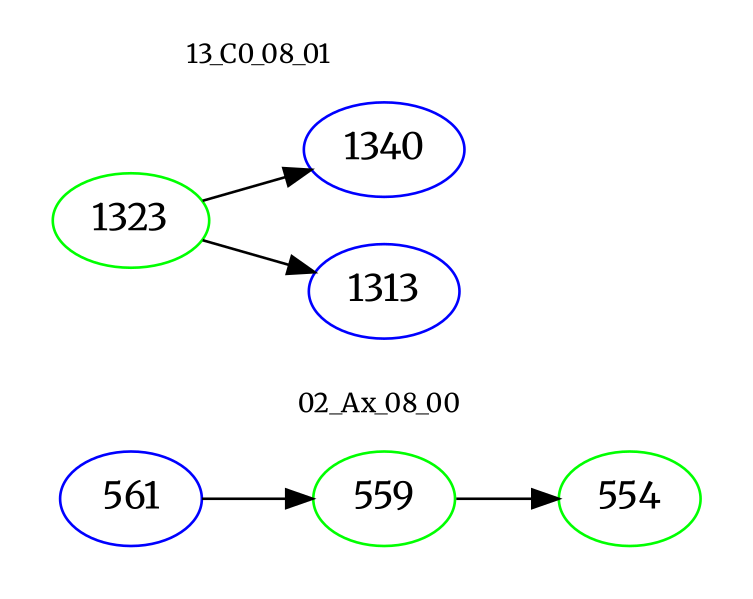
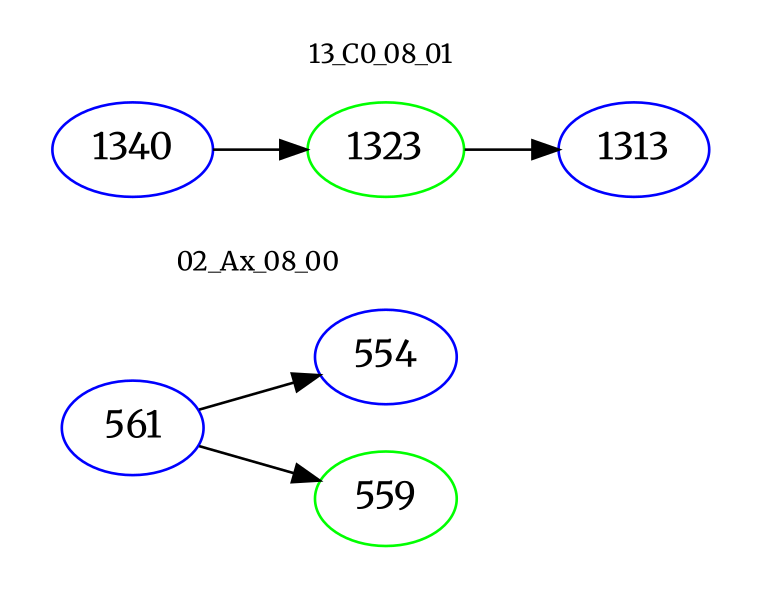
  digraph {
    fontname=Merriweather
    rankdir=LR
    node [color=green fontname=Merriweather]
    edge [color=black fontname=Merriweather]
    n1 [label=559]
-   n2 [label=554]
+   n2 [color=blue label=554]
    n3 [color=blue label=561]
    n4 [label=1323]
    n5 [color=blue label=1313]
    n6 [color=blue label=1340]
    subgraph cluster_1 {
      color=white
      fontsize=10
      label="02_Ax_08_00"
      n1
      n2
      n3
    }
    subgraph cluster_2 {
      color=white
      fontsize=10
      label="13_C0_08_01"
      n4
      n5
      n6
    }
-   n1 -> n2
+   n3 -> n2
    n3 -> n1
    n4 -> n5
-   n4 -> n6
+   n6 -> n4
  }
